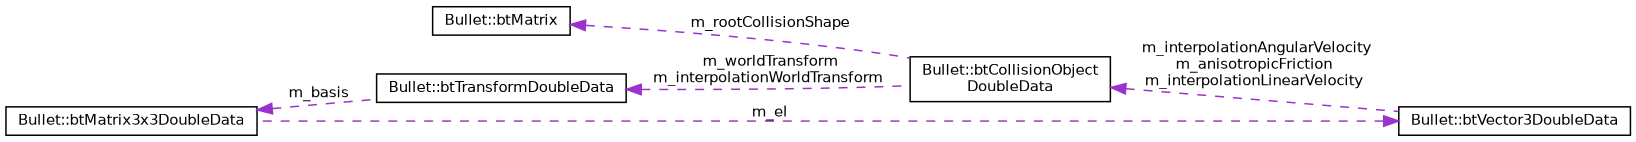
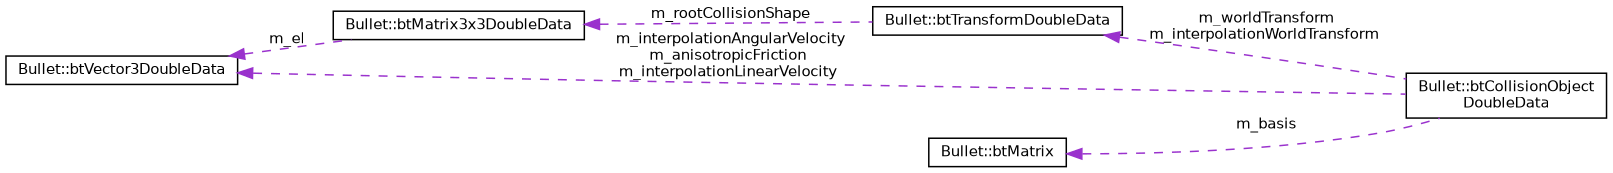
  digraph {
    rankdir=LR
    node [color=black fillcolor=white fontname=Helvetica fontsize=10 shape=record style=filled]
    edge [color=darkorchid3 dir=back fontname=Helvetica fontsize=10 labelfontname=Helvetica labelfontsize=10 style=dashed]
    n1 [height=0.2 label="Bullet::btMatrix3x3DoubleData" width=0.4]
    n2 [height=0.2 label="Bullet::btTransformDoubleData" width=0.4]
    n3 [height=0.2 label="Bullet::btCollisionObject\lDoubleData" width=0.4]
    n4 [height=0.2 label="Bullet::btVector3DoubleData" width=0.4]
    n5 [height=0.2 label="Bullet::btMatrix" width=0.4]
-   n1 -> n2 [label=" m_basis"]
+   n1 -> n2 [label=" m_rootCollisionShape"]
    n2 -> n3 [label=" m_worldTransform\nm_interpolationWorldTransform"]
    n4 -> n1 [label=" m_el"]
-   n3 -> n4 [label=" m_interpolationAngularVelocity\nm_anisotropicFriction\nm_interpolationLinearVelocity"]
-   n5 -> n3 [label=" m_rootCollisionShape"]
+   n4 -> n3 [label=" m_interpolationAngularVelocity\nm_anisotropicFriction\nm_interpolationLinearVelocity"]
+   n5 -> n3 [label=" m_basis"]
  }
